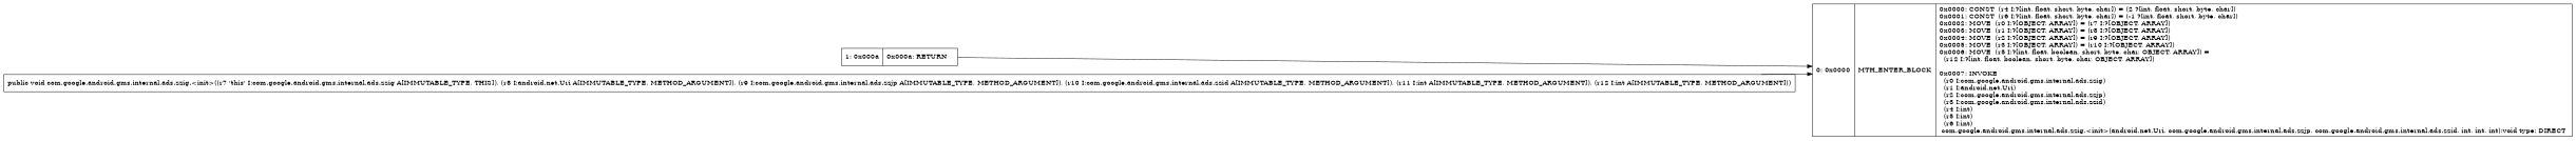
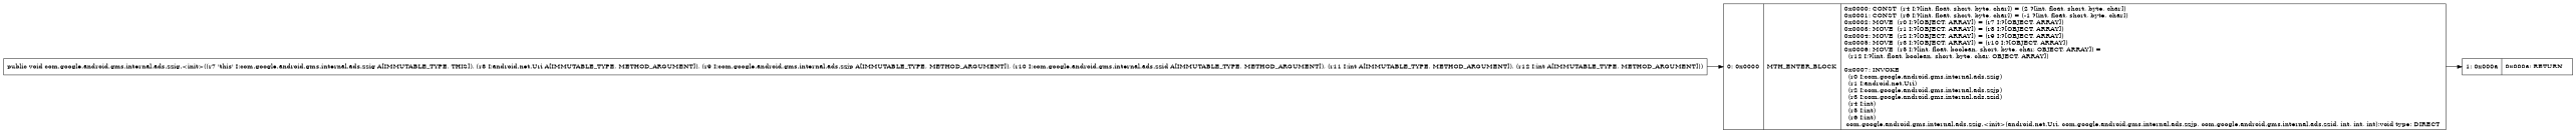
  digraph {
    rankdir=LR
    node [shape=record]
    n1 [label="{0\:\ 0x0000|MTH_ENTER_BLOCK\l|0x0000: CONST  (r4 I:?[int, float, short, byte, char]) = (2 ?[int, float, short, byte, char]) \l0x0001: CONST  (r6 I:?[int, float, short, byte, char]) = (\-1 ?[int, float, short, byte, char]) \l0x0002: MOVE  (r0 I:?[OBJECT, ARRAY]) = (r7 I:?[OBJECT, ARRAY]) \l0x0003: MOVE  (r1 I:?[OBJECT, ARRAY]) = (r8 I:?[OBJECT, ARRAY]) \l0x0004: MOVE  (r2 I:?[OBJECT, ARRAY]) = (r9 I:?[OBJECT, ARRAY]) \l0x0005: MOVE  (r3 I:?[OBJECT, ARRAY]) = (r10 I:?[OBJECT, ARRAY]) \l0x0006: MOVE  (r5 I:?[int, float, boolean, short, byte, char, OBJECT, ARRAY]) = \l  (r12 I:?[int, float, boolean, short, byte, char, OBJECT, ARRAY])\l \l0x0007: INVOKE  \l  (r0 I:com.google.android.gms.internal.ads.zzig)\l  (r1 I:android.net.Uri)\l  (r2 I:com.google.android.gms.internal.ads.zzjp)\l  (r3 I:com.google.android.gms.internal.ads.zzid)\l  (r4 I:int)\l  (r5 I:int)\l  (r6 I:int)\l com.google.android.gms.internal.ads.zzig.\<init\>(android.net.Uri, com.google.android.gms.internal.ads.zzjp, com.google.android.gms.internal.ads.zzid, int, int, int):void type: DIRECT \l}"]
    n2 [label="{1\:\ 0x000a|0x000a: RETURN   \l}"]
    n3 [label="{public void com.google.android.gms.internal.ads.zzig.\<init\>((r7 'this' I:com.google.android.gms.internal.ads.zzig A[IMMUTABLE_TYPE, THIS]), (r8 I:android.net.Uri A[IMMUTABLE_TYPE, METHOD_ARGUMENT]), (r9 I:com.google.android.gms.internal.ads.zzjp A[IMMUTABLE_TYPE, METHOD_ARGUMENT]), (r10 I:com.google.android.gms.internal.ads.zzid A[IMMUTABLE_TYPE, METHOD_ARGUMENT]), (r11 I:int A[IMMUTABLE_TYPE, METHOD_ARGUMENT]), (r12 I:int A[IMMUTABLE_TYPE, METHOD_ARGUMENT])) }"]
-   n2 -> n1
+   n1 -> n2
    n3 -> n1
  }
